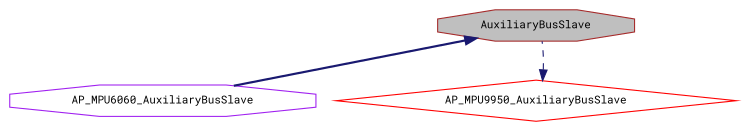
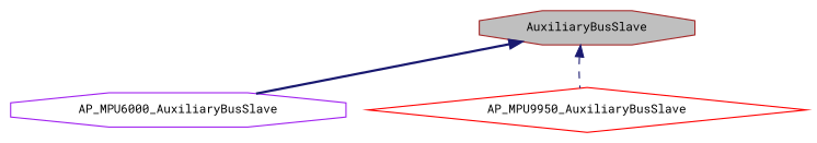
  digraph {
    fontname="Roboto Mono"
    node [fillcolor=white fontname="Roboto Mono" fontsize=10 shape=octagon style=filled]
    edge [color=midnightblue dir=back fontname="Roboto Mono" fontsize=10 labelfontname=Helvetica labelfontsize=10]
    n1 [color=brown fillcolor=grey75 fontcolor=black height=0.2 label=AuxiliaryBusSlave width=0.4]
-   n2 [color=purple height=0.2 label=AP_MPU6060_AuxiliaryBusSlave width=0.4]
+   n2 [color=purple height=0.2 label=AP_MPU6000_AuxiliaryBusSlave width=0.4]
    n3 [color=red height=0.2 label=AP_MPU9950_AuxiliaryBusSlave shape=diamond width=0.4]
    n1 -> n2 [style=bold]
-   n3 -> n1 [style=dashed]
+   n1 -> n3 [style=dashed]
  }
